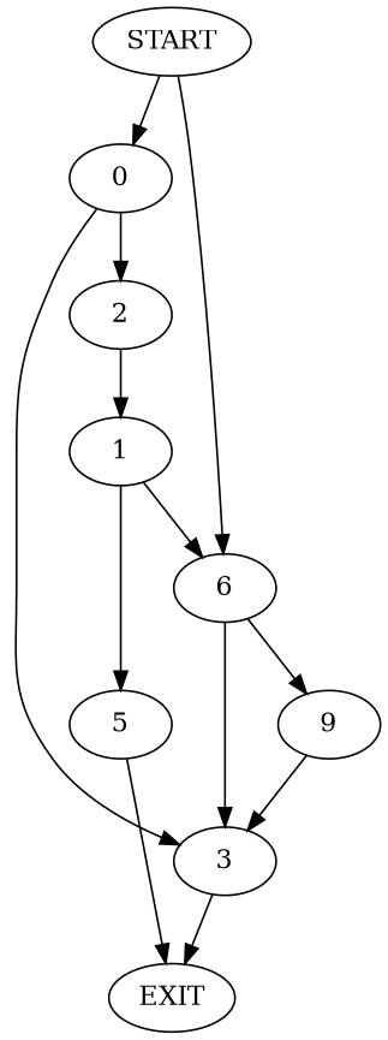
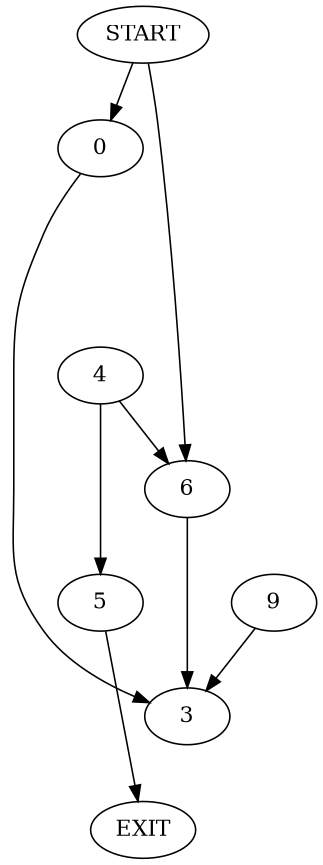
  digraph {
    n1 [label=START]
    n2 [label=0]
    6
-   2
    3
    n6 [label=9]
    n7 [label=EXIT]
-   4 [label=1]
+   4
    5
    n1 -> n2
    n1 -> 6
-   n2 -> 2
    n2 -> 3
    6 -> 3
-   6 -> n6
-   2 -> 4
-   3 -> n7
    n6 -> 3
    4 -> 6
    4 -> 5
    5 -> n7
  }
